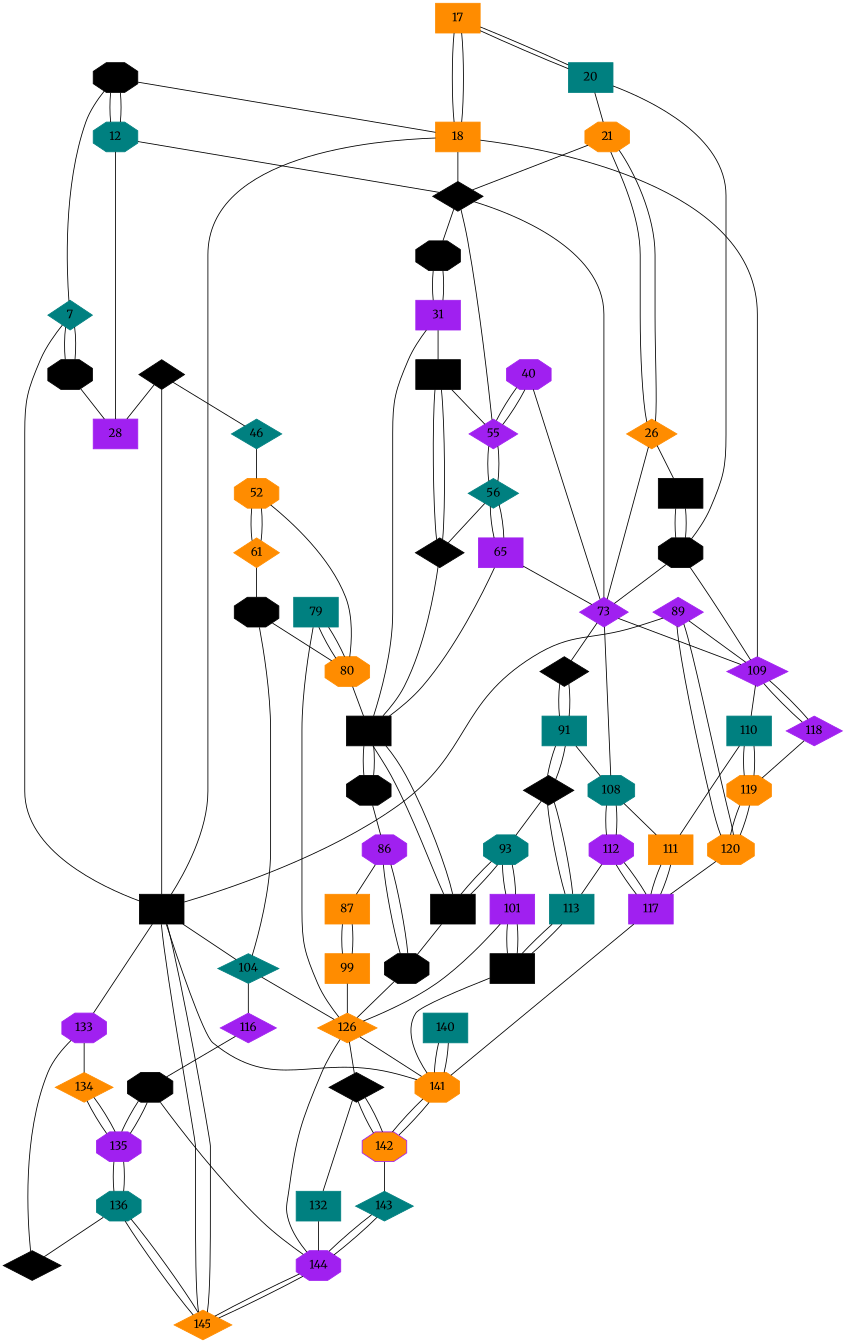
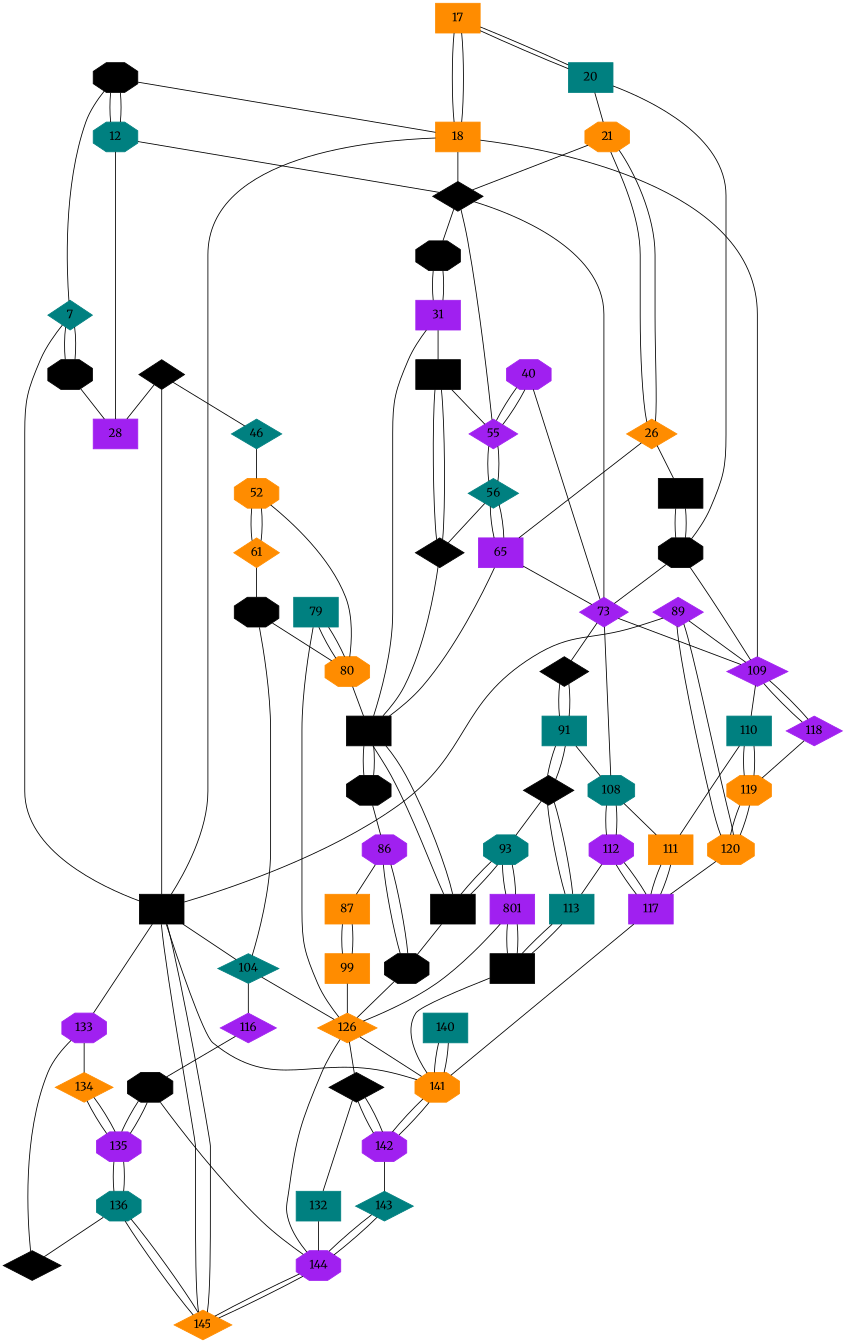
  graph {
    fontname=Merriweather
    node [color=black fontname=Merriweather shape=octagon style=filled]
    edge [fontname=Merriweather]
    5 [super="+1"]
    7 [color=teal shape=diamond super="+6"]
    12 [color=teal super="+11"]
    18 [color=darkorange shape=box super="+2+8"]
    16
    97 [shape=box super="+4+88+78"]
    24 [shape=diamond super="+23+22+10"]
    28 [color=purple shape=box super="+19"]
    109 [color=purple shape=diamond super="+90"]
    104 [color=teal shape=diamond super="+76+77"]
    133 [color=purple super="+96"]
    141 [color=darkorange super="+125+123+138"]
    145 [color=darkorange shape=diamond]
    25
    55 [color=purple shape=diamond super="+50+41"]
    73 [color=purple shape=diamond super="+72+64"]
    14 [shape=diamond]
    46 [color=teal shape=diamond super="+30"]
    52 [color=darkorange super="+45+34+29"]
    17 [color=darkorange shape=box]
    20 [color=teal shape=box]
    21 [color=darkorange]
    42 [super="+38+35"]
    110 [color=teal shape=box]
    118 [color=purple shape=diamond]
    26 [color=darkorange shape=diamond]
    36 [shape=box]
    31 [color=purple shape=box]
    56 [color=teal shape=diamond]
    74 [shape=diamond]
    108 [color=teal super="+107"]
    51 [shape=box]
    81 [shape=box super="+66+62+67"]
    61 [color=darkorange shape=diamond super="+54+53"]
    80 [color=darkorange super="+69"]
    57 [shape=diamond]
    82
    94 [shape=box]
    40 [color=purple]
    75 [super="+60"]
    65 [color=purple shape=box]
    91 [color=teal shape=box]
    111 [color=darkorange shape=box]
    112 [color=purple]
    92 [shape=diamond]
    126 [color=darkorange shape=diamond super="+106+103+83+102"]
    116 [color=purple shape=diamond super="+115"]
    79 [color=teal shape=box]
    131 [shape=diamond]
    144 [color=purple super="+129+139"]
    86 [color=purple]
    98
    87 [color=darkorange shape=box super="+85"]
    99 [color=darkorange shape=box super="+84"]
    89 [color=purple shape=diamond]
    120 [color=darkorange]
    117 [color=purple shape=box]
    93 [color=teal]
    113 [color=teal shape=box]
-   101 [color=purple shape=box]
+   101 [color=purple shape=box label=801]
    114 [shape=box]
    134 [color=darkorange shape=diamond]
    137 [shape=diamond]
-   142 [color=purple fillcolor=darkorange]
+   142 [color=purple]
    130
    119 [color=darkorange]
    135 [color=purple]
    132 [color=teal shape=box]
    136 [color=teal]
    143 [color=teal shape=diamond]
    140 [color=teal shape=box]
    5 -- 7
    5 -- 12
    5 -- 12
    5 -- 18
    7 -- 16 [weight=2]
    7 -- 16
    7 -- 97
    12 -- 24
    12 -- 28 [weight=2]
    18 -- 97 [weight=2]
    18 -- 24
    18 -- 109
    16 -- 28
    97 -- 104
    97 -- 133 [weight=2]
    97 -- 141
    97 -- 145
    97 -- 145
    24 -- 25 [weight=2]
    24 -- 55
    24 -- 73
    109 -- 110
    109 -- 118 [weight=2]
    109 -- 118
    104 -- 126
    104 -- 116 [weight=2]
    133 -- 134
    133 -- 137 [weight=2]
    141 -- 142
    141 -- 142
    25 -- 31
    25 -- 31
    55 -- 56
    55 -- 56
    73 -- 109
    73 -- 74 [weight=2]
    73 -- 108
    14 -- 97
    14 -- 28
    14 -- 46
    46 -- 52 [weight=2]
    52 -- 61 [weight=2]
    52 -- 61
    52 -- 80
    17 -- 18 [weight=2]
    17 -- 18
    17 -- 20
    17 -- 20
    20 -- 21
    20 -- 42
    21 -- 24
    21 -- 26
    21 -- 26
    42 -- 109
    42 -- 73
    110 -- 111
    110 -- 119
    110 -- 119
    118 -- 119
-   26 -- 73
+   26 -- 65
    26 -- 36
    36 -- 42 [weight=2]
    36 -- 42
    31 -- 51
    31 -- 81
    56 -- 57
    56 -- 65
    56 -- 65
    74 -- 91
    74 -- 91
    108 -- 111
    108 -- 112
    108 -- 112
    51 -- 55
    51 -- 57
    51 -- 57
    81 -- 82 [weight=2]
    81 -- 82
    81 -- 94
    81 -- 94
    61 -- 75
    80 -- 81 [weight=2]
    57 -- 81
    82 -- 86
    94 -- 98
    40 -- 55 [weight=2]
    40 -- 55
    40 -- 73
    75 -- 104
    75 -- 80 [weight=2]
    65 -- 73
    65 -- 81
    91 -- 108
    91 -- 92
    91 -- 92
    111 -- 117
    111 -- 117
    112 -- 117
    112 -- 117
    112 -- 113
    92 -- 93
    92 -- 113
    92 -- 113
    126 -- 141
    126 -- 131
    126 -- 144
    116 -- 130
    79 -- 80 [weight=2]
    79 -- 80
    79 -- 126
    131 -- 142
    131 -- 142
    131 -- 132
    144 -- 145
    144 -- 145
    86 -- 98
    86 -- 98
    86 -- 87
    98 -- 126
    87 -- 99 [weight=2]
    87 -- 99
    99 -- 126 [weight=2]
    89 -- 97
    89 -- 109
    89 -- 120
    89 -- 120
    120 -- 117
    117 -- 141
    93 -- 94
    93 -- 94
    93 -- 101
    93 -- 101
    113 -- 114
    113 -- 114
    101 -- 126
    101 -- 114
    101 -- 114
    114 -- 141
    134 -- 135
    134 -- 135
    142 -- 143
    130 -- 144
    130 -- 135
    130 -- 135
    119 -- 120
    119 -- 120
    135 -- 136
    135 -- 136
    132 -- 144 [weight=2]
    136 -- 145
    136 -- 145
    136 -- 137
    143 -- 144 [weight=2]
    143 -- 144
    140 -- 141 [weight=3]
    140 -- 141
  }
